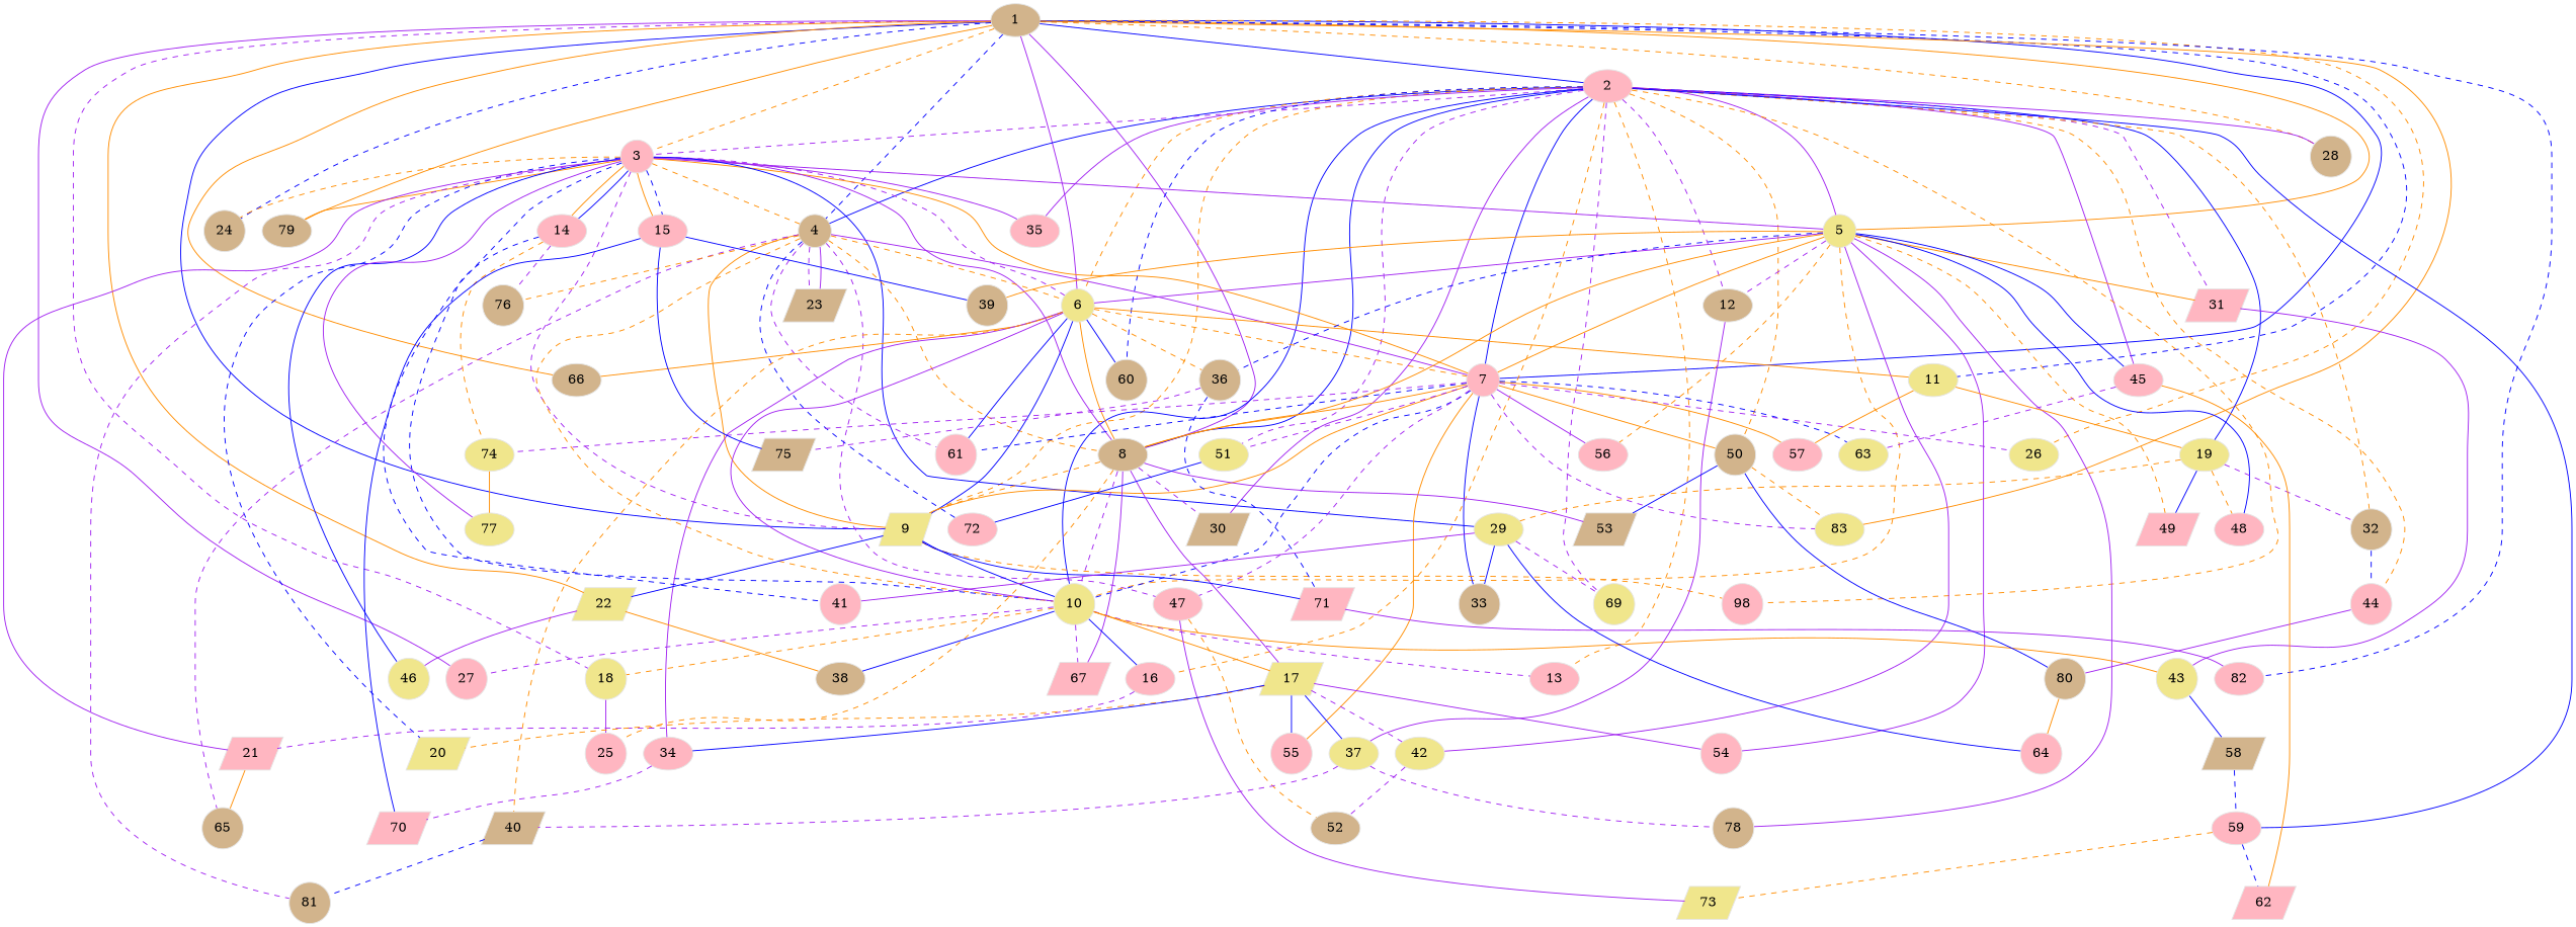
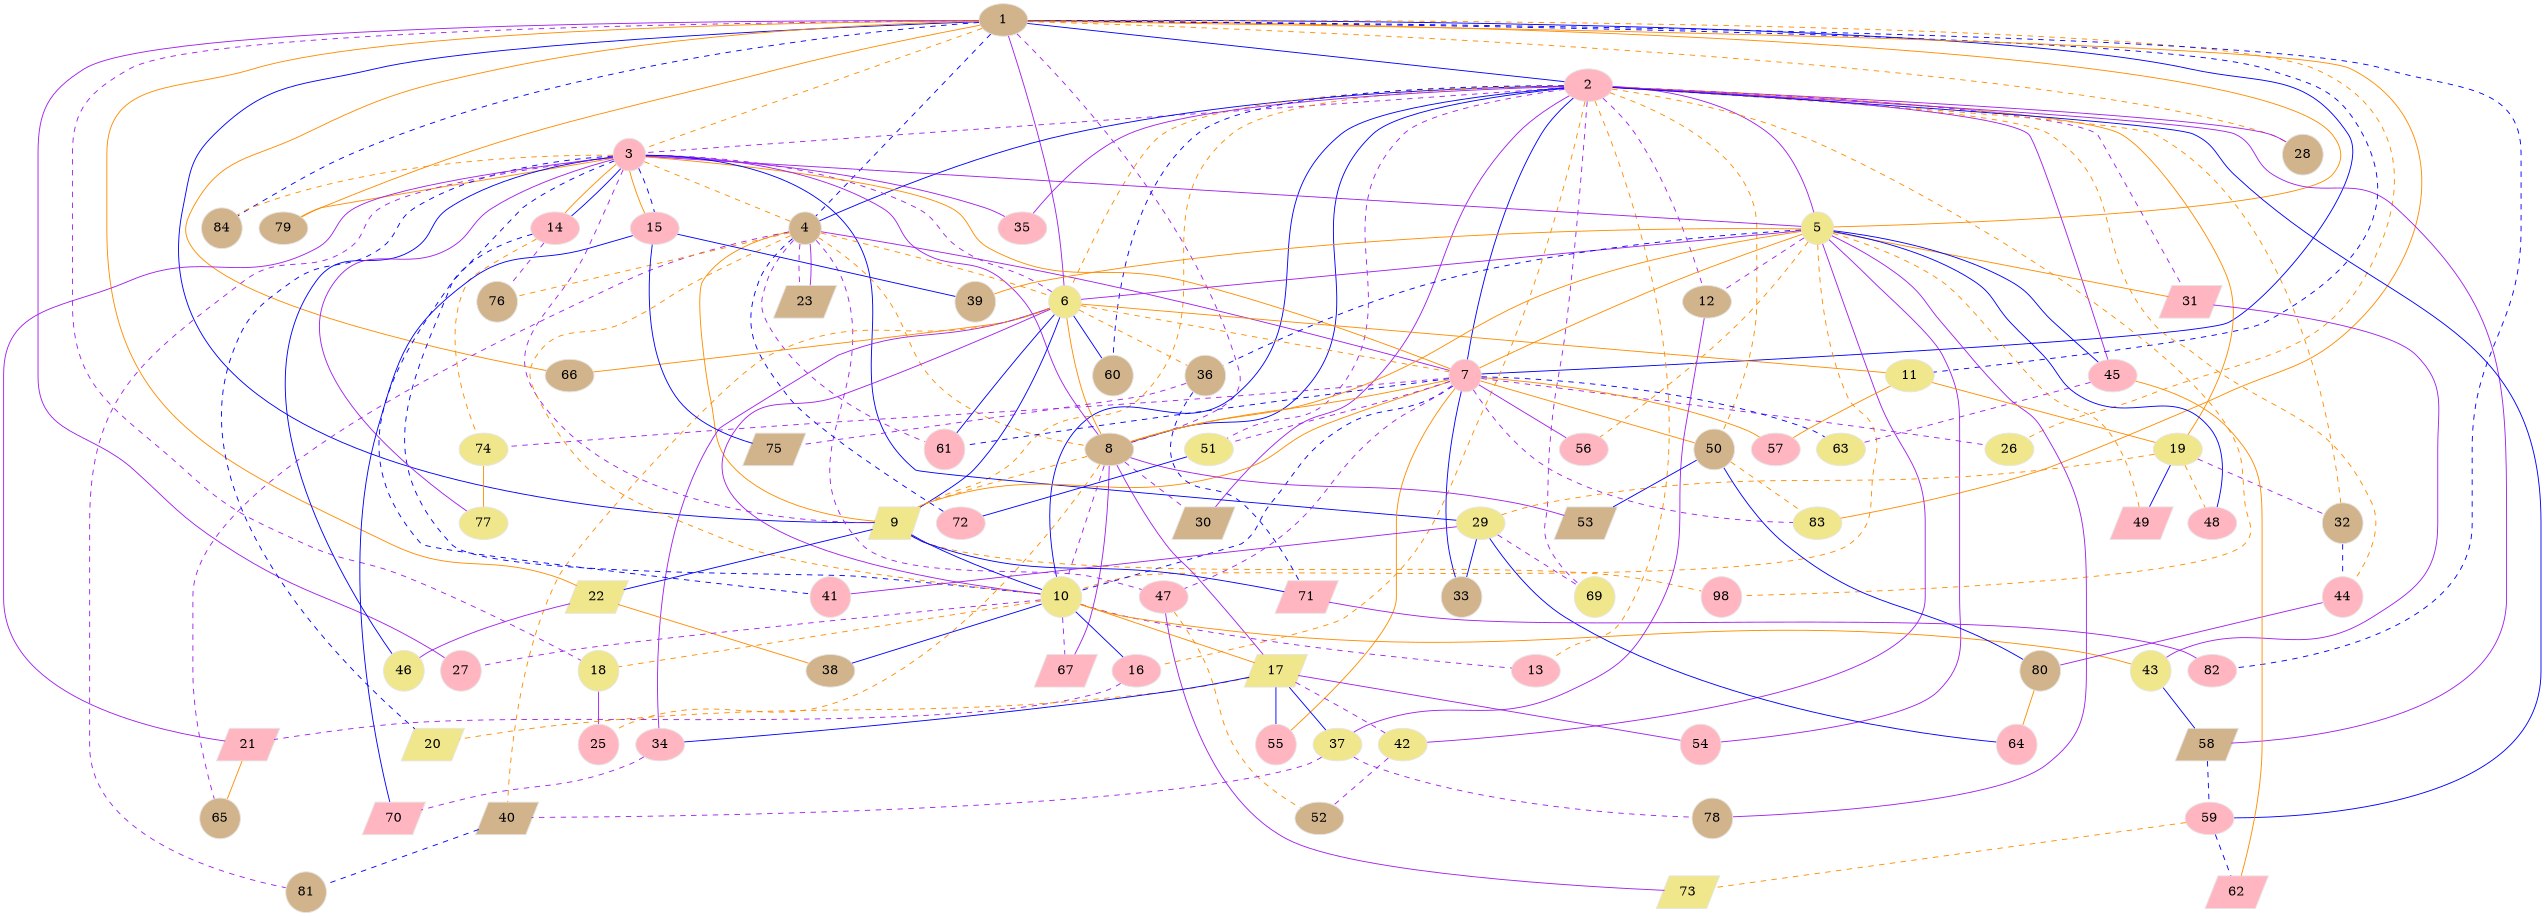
  graph {
    node [color=gray90 fillcolor=lightpink shape=ellipse style=filled]
    edge [color=purple style=solid]
    1 [fillcolor=tan]
    2
    3 [shape=circle]
    4 [fillcolor=tan shape=circle]
    5 [fillcolor=khaki shape=circle]
    6 [fillcolor=khaki shape=circle]
    7 [shape=circle]
    8 [fillcolor=tan]
    9 [fillcolor=khaki shape=parallelogram]
    11 [fillcolor=khaki]
    18 [fillcolor=khaki shape=circle]
    22 [fillcolor=khaki shape=parallelogram]
-   24 [fillcolor=tan shape=circle]
+   24 [fillcolor=tan shape=circle label=84]
    26 [fillcolor=khaki]
    27 [shape=circle]
    28 [fillcolor=tan shape=circle]
    66 [fillcolor=tan]
    79 [fillcolor=tan]
    82
    83 [fillcolor=khaki]
    10 [fillcolor=khaki shape=circle]
    12 [fillcolor=tan]
    13
    16
    19 [fillcolor=khaki]
    30 [fillcolor=tan shape=parallelogram]
    31 [shape=parallelogram]
    32 [fillcolor=tan shape=circle]
    35
    44 [shape=circle]
    45
    50 [fillcolor=tan shape=circle]
    51 [fillcolor=khaki]
    58 [fillcolor=tan shape=parallelogram]
    59
    60 [fillcolor=tan shape=circle]
    n37 [label=98 shape=circle]
    69 [fillcolor=khaki shape=circle]
    14
    15
    20 [fillcolor=khaki shape=parallelogram]
    21 [shape=parallelogram]
    29 [fillcolor=khaki]
    46 [fillcolor=khaki shape=circle]
    77 [fillcolor=khaki]
    81 [fillcolor=tan shape=circle]
    23 [fillcolor=tan shape=parallelogram]
    47
    65 [fillcolor=tan shape=circle]
    72
    76 [fillcolor=tan shape=circle]
    61 [shape=circle]
    36 [fillcolor=tan shape=circle]
    39 [fillcolor=tan shape=circle]
    42 [fillcolor=khaki]
    48
    49 [shape=parallelogram]
    54 [shape=circle]
    56
    78 [fillcolor=tan shape=circle]
    34
    40 [fillcolor=tan shape=parallelogram]
    33 [fillcolor=tan shape=circle]
    55 [shape=circle]
    57
    63 [fillcolor=khaki]
    74 [fillcolor=khaki]
    17 [fillcolor=khaki shape=parallelogram]
    25 [shape=circle]
    53 [fillcolor=tan shape=parallelogram]
    67 [shape=parallelogram]
    71 [shape=parallelogram]
    38 [fillcolor=tan]
    43 [fillcolor=khaki shape=circle]
    37 [fillcolor=khaki]
    80 [fillcolor=tan shape=circle]
    62 [shape=parallelogram]
    73 [fillcolor=khaki shape=parallelogram]
    41 [shape=circle]
    70 [shape=parallelogram]
    75 [fillcolor=tan shape=parallelogram]
    64 [shape=circle]
    52 [fillcolor=tan]
    1 -- 2 [color=blue]
    1 -- 3 [color=darkorange style=dashed]
    1 -- 4 [color=blue style=dashed]
    1 -- 5 [color=darkorange]
    1 -- 6
    1 -- 7 [color=blue]
-   1 -- 8
+   1 -- 8 [style=dashed]
    1 -- 9 [color=blue]
    1 -- 11 [color=blue style=dashed]
    1 -- 18 [style=dashed]
    1 -- 22 [color=darkorange]
    1 -- 24 [color=blue style=dashed]
    1 -- 26 [color=darkorange style=dashed]
    1 -- 27
    1 -- 28 [color=darkorange style=dashed]
    1 -- 66 [color=darkorange]
    1 -- 79 [color=darkorange]
    1 -- 82 [color=blue style=dashed]
    1 -- 83 [color=darkorange]
    2 -- 3 [style=dashed]
    2 -- 4 [color=blue]
    2 -- 5
    2 -- 6 [color=darkorange style=dashed]
    2 -- 7 [color=blue]
    2 -- 8 [color=blue]
    2 -- 9 [color=darkorange style=dashed]
    2 -- 28
    2 -- 10 [color=blue]
    2 -- 12 [style=dashed]
    2 -- 13 [color=darkorange style=dashed]
    2 -- 16 [color=darkorange style=dashed]
-   2 -- 19 [color=blue]
+   2 -- 19 [color=darkorange]
    2 -- 30
    2 -- 31 [style=dashed]
    2 -- 32 [color=darkorange style=dashed]
    2 -- 35
    2 -- 44 [color=darkorange style=dashed]
    2 -- 45
    2 -- 50 [color=darkorange style=dashed]
    2 -- 51 [style=dashed]
+   2 -- 58
    2 -- 59 [color=blue]
    2 -- 60 [color=blue style=dashed]
    2 -- n37 [color=darkorange style=dashed]
    2 -- 69 [style=dashed]
    3 -- 4 [color=darkorange style=dashed]
    3 -- 5
    3 -- 6 [style=dashed]
    3 -- 7 [color=darkorange]
    3 -- 8
    3 -- 9 [style=dashed]
    3 -- 24 [color=darkorange style=dashed]
    3 -- 79 [color=darkorange]
    3 -- 10 [color=blue style=dashed]
    3 -- 35
    3 -- 14 [color=darkorange]
    3 -- 14 [color=blue]
    3 -- 15 [color=darkorange]
    3 -- 15 [color=blue style=dashed]
    3 -- 20 [color=blue style=dashed]
    3 -- 21
    3 -- 29 [color=blue]
    3 -- 46 [color=blue]
    3 -- 77
    3 -- 81 [style=dashed]
    4 -- 6 [color=darkorange style=dashed]
    4 -- 7
    4 -- 8 [color=darkorange style=dashed]
    4 -- 9 [color=darkorange]
    4 -- 10 [color=darkorange style=dashed]
    4 -- 23 [style=dashed]
    4 -- 23
    4 -- 47 [style=dashed]
    4 -- 65 [style=dashed]
    4 -- 72 [color=blue style=dashed]
    4 -- 76 [color=darkorange style=dashed]
    4 -- 61 [style=dashed]
    5 -- 6
    5 -- 7 [color=darkorange]
    5 -- 8 [color=darkorange]
    5 -- 10 [color=darkorange style=dashed]
    5 -- 12 [style=dashed]
    5 -- 31 [color=darkorange]
    5 -- 45 [color=blue]
    5 -- 36 [color=blue style=dashed]
    5 -- 39 [color=darkorange]
    5 -- 42
    5 -- 48 [color=blue]
    5 -- 49 [color=darkorange style=dashed]
    5 -- 54
    5 -- 56 [color=darkorange style=dashed]
    5 -- 78
    6 -- 7 [color=darkorange style=dashed]
    6 -- 8 [color=darkorange]
    6 -- 9 [color=blue]
    6 -- 11 [color=darkorange]
    6 -- 66 [color=darkorange]
    6 -- 10
    6 -- 60 [color=blue]
    6 -- 61 [color=blue]
    6 -- 36 [color=darkorange style=dashed]
    6 -- 34
    6 -- 40 [color=darkorange style=dashed]
    7 -- 8 [color=darkorange]
    7 -- 9 [color=darkorange]
    7 -- 26 [style=dashed]
    7 -- 83 [style=dashed]
    7 -- 10 [color=blue style=dashed]
    7 -- 50 [color=darkorange]
    7 -- 51 [style=dashed]
    7 -- 47 [style=dashed]
    7 -- 61 [color=blue style=dashed]
    7 -- 56
    7 -- 33 [color=blue]
    7 -- 55 [color=darkorange]
    7 -- 57 [color=darkorange]
    7 -- 63 [color=blue style=dashed]
    7 -- 74 [style=dashed]
    8 -- 9 [color=darkorange style=dashed]
    8 -- 10 [style=dashed]
    8 -- 30 [style=dashed]
    8 -- 17
    8 -- 25 [color=darkorange style=dashed]
    8 -- 53
    8 -- 67
    9 -- 22 [color=blue]
    9 -- 10 [color=blue]
    9 -- n37 [color=darkorange style=dashed]
    9 -- 71 [color=blue]
    11 -- 19 [color=darkorange]
    11 -- 57 [color=darkorange]
    18 -- 25
    22 -- 46
    22 -- 38 [color=darkorange]
    10 -- 18 [color=darkorange style=dashed]
    10 -- 27 [style=dashed]
    10 -- 13 [style=dashed]
    10 -- 16 [color=blue]
    10 -- 17 [color=darkorange]
    10 -- 67 [style=dashed]
    10 -- 38 [color=blue]
    10 -- 43 [color=darkorange]
    12 -- 37
    16 -- 21 [style=dashed]
    19 -- 32 [style=dashed]
    19 -- 29 [color=darkorange style=dashed]
    19 -- 48 [color=darkorange style=dashed]
    19 -- 49 [color=blue]
    31 -- 43
    32 -- 44 [color=blue style=dashed]
    44 -- 80
    45 -- 63 [style=dashed]
    45 -- 62 [color=darkorange]
    50 -- 83 [color=darkorange style=dashed]
    50 -- 53 [color=blue]
    50 -- 80 [color=blue]
    51 -- 72 [color=blue]
    58 -- 59 [color=blue style=dashed]
    59 -- 62 [color=blue style=dashed]
    59 -- 73 [color=darkorange style=dashed]
    14 -- 76 [style=dashed]
    14 -- 74 [color=darkorange style=dashed]
    14 -- 41 [color=blue style=dashed]
    15 -- 39 [color=blue]
    15 -- 70 [color=blue]
    15 -- 75 [color=blue]
    21 -- 65 [color=darkorange]
    29 -- 69 [style=dashed]
    29 -- 33 [color=blue]
    29 -- 41
    29 -- 64 [color=blue]
    47 -- 73
    47 -- 52 [color=darkorange style=dashed]
    36 -- 71 [color=blue style=dashed]
    36 -- 75 [style=dashed]
    42 -- 52 [style=dashed]
    34 -- 70 [style=dashed]
    40 -- 81 [color=blue style=dashed]
    74 -- 77 [color=darkorange]
    17 -- 20 [color=darkorange style=dashed]
    17 -- 42 [style=dashed]
    17 -- 54
    17 -- 34 [color=blue]
    17 -- 55 [color=blue]
    17 -- 37 [color=blue]
    71 -- 82
    43 -- 58 [color=blue]
    37 -- 78 [style=dashed]
    37 -- 40 [style=dashed]
    80 -- 64 [color=darkorange]
  }
